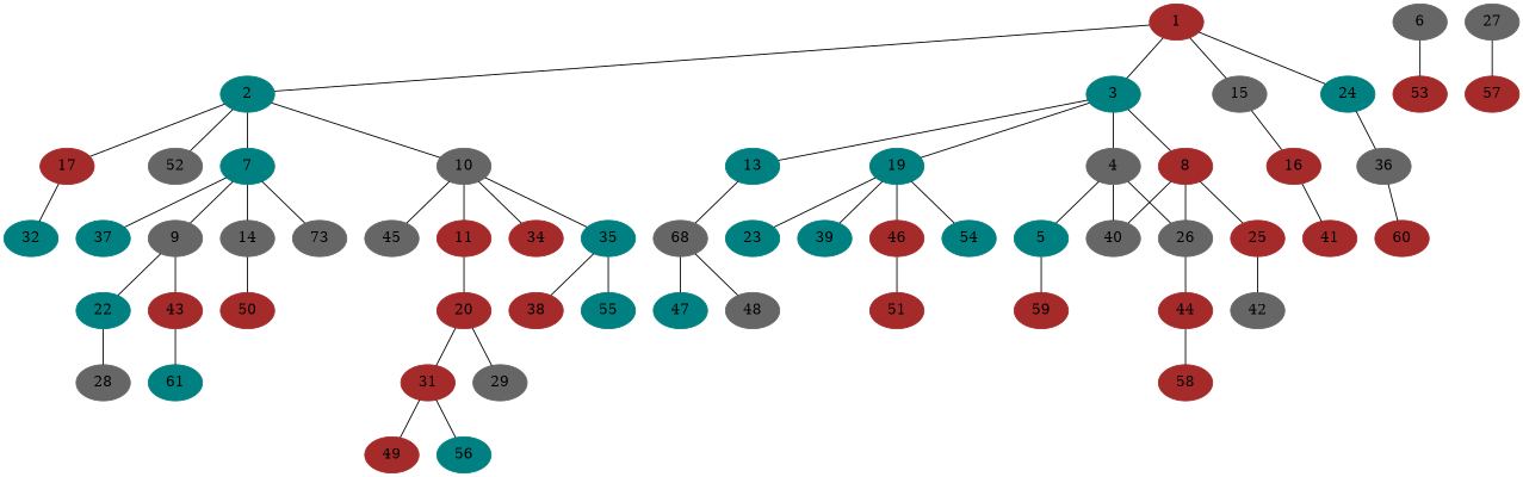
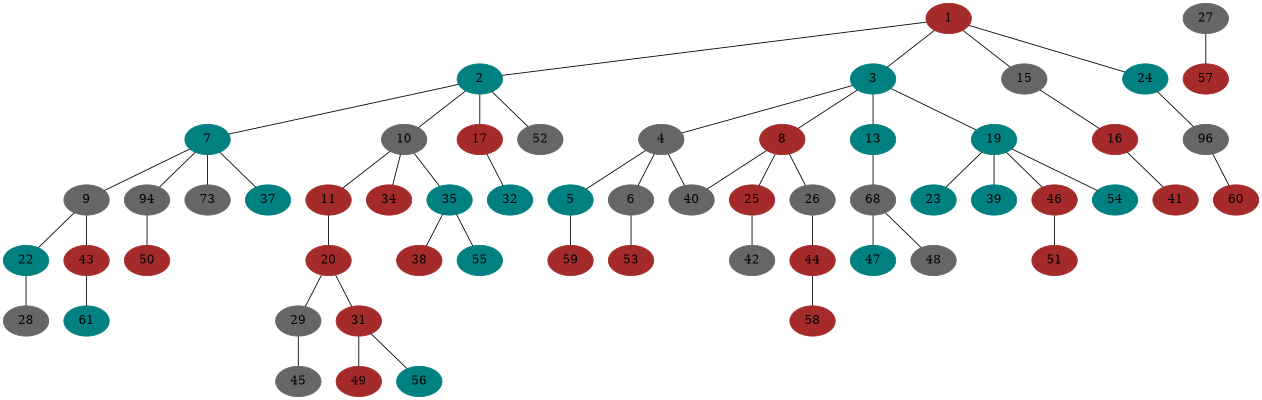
  graph {
    node [color=brown style=filled]
    2 [color=teal]
    1
    3 [color=teal]
    15 [color=gray40]
    24 [color=teal]
    7 [color=teal]
    10 [color=gray40]
    17
    52 [color=gray40]
    4 [color=gray40]
    8
    13 [color=teal]
    19 [color=teal]
    16
-   36 [color=gray40]
+   36 [color=gray40 label=96]
    9 [color=gray40]
-   14 [color=gray40]
+   14 [color=gray40 label=94]
    n18 [color=gray40 label=73]
    37 [color=teal]
    11
    34
    35 [color=teal]
    32 [color=teal]
    5 [color=teal]
    6 [color=gray40]
    40 [color=gray40]
    25
    26 [color=gray40]
    n29 [color=gray40 label=68]
    23 [color=teal]
    39 [color=teal]
    46
    54 [color=teal]
    59
    53
    27 [color=gray40]
    57
    22 [color=teal]
    43
    50
    42 [color=gray40]
    44
    28 [color=gray40]
    61 [color=teal]
    20
    38
    55 [color=teal]
    29 [color=gray40]
    31
    47 [color=teal]
    48 [color=gray40]
    41
    51
    45 [color=gray40]
    49
    56 [color=teal]
    60
    58
    2 -- 7
    2 -- 10
    2 -- 17
    2 -- 52
    1 -- 2
    1 -- 3
    1 -- 15
    1 -- 24
    3 -- 4
    3 -- 8
    3 -- 13
    3 -- 19
    15 -- 16
    24 -- 36
    7 -- 9
    7 -- 14
    7 -- n18
    7 -- 37
    10 -- 11
    10 -- 34
    10 -- 35
    17 -- 32
    4 -- 5
-   4 -- 26
+   4 -- 6
    4 -- 40
    8 -- 40
    8 -- 25
    8 -- 26
    13 -- n29
    19 -- 23
    19 -- 39
    19 -- 46
    19 -- 54
    16 -- 41
    36 -- 60
    9 -- 22
    9 -- 43
    14 -- 50
    11 -- 20
    35 -- 38
    35 -- 55
    5 -- 59
    6 -- 53
    25 -- 42
    26 -- 44
    n29 -- 47
    n29 -- 48
    46 -- 51
    27 -- 57
    22 -- 28
    43 -- 61
    44 -- 58
    20 -- 29
    20 -- 31
-   10 -- 45
+   29 -- 45
    31 -- 49
    31 -- 56
  }
